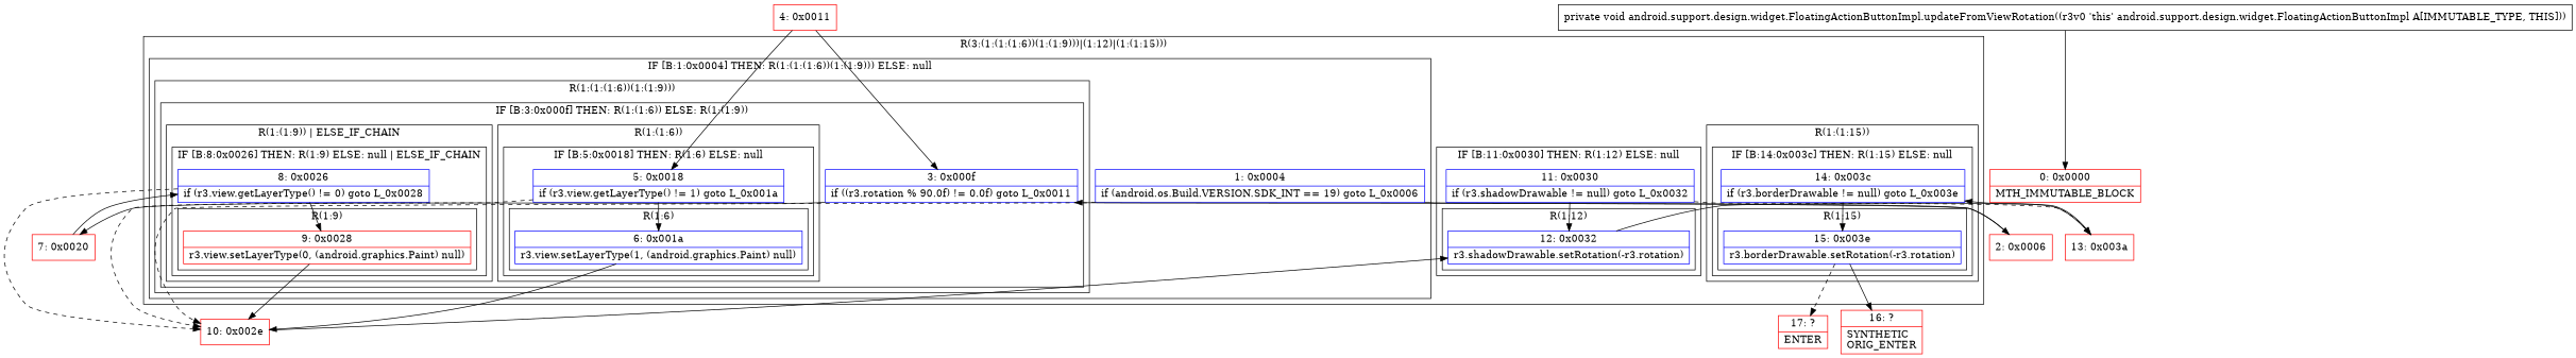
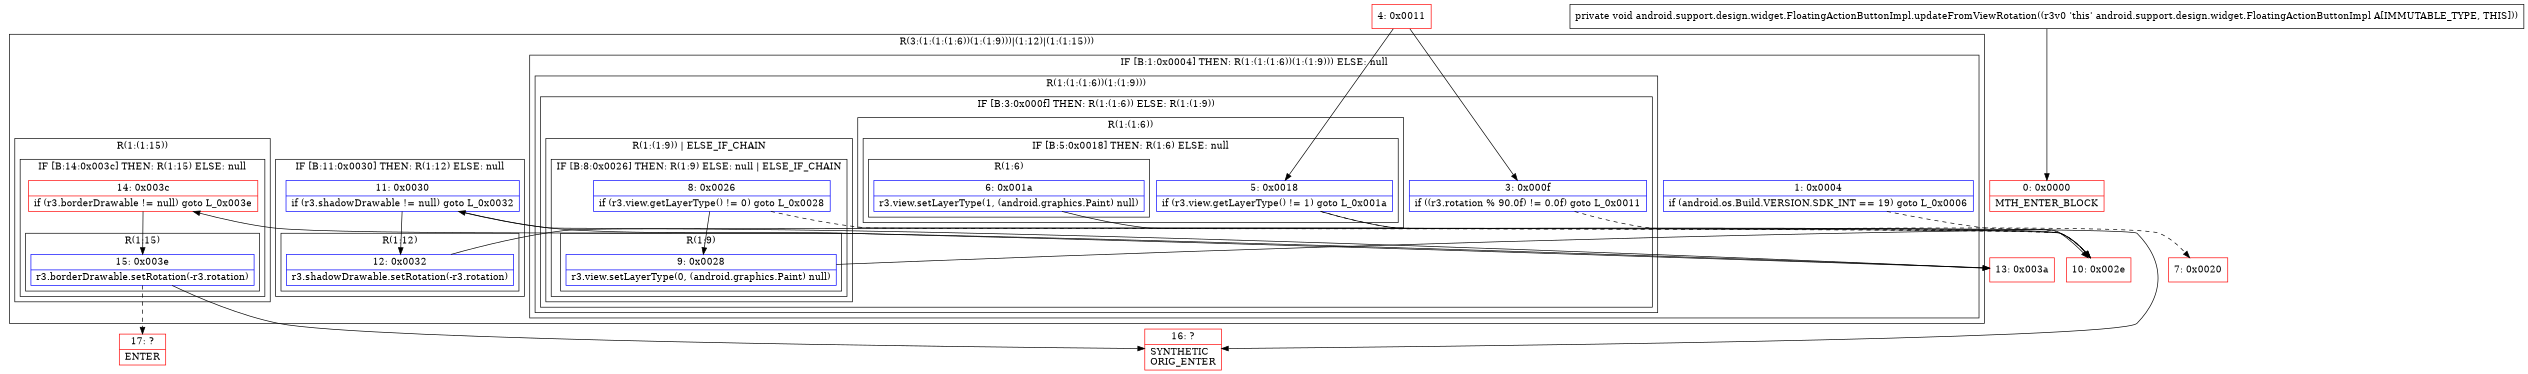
  digraph {
    node [color=blue shape=record]
    n1 [label="{6\:\ 0x001a|r3.view.setLayerType(1, (android.graphics.Paint) null)\l}"]
    n2 [label="{5\:\ 0x0018|if (r3.view.getLayerType() != 1) goto L_0x001a\l}"]
-   n3 [color=red label="{9\:\ 0x0028|r3.view.setLayerType(0, (android.graphics.Paint) null)\l}"]
+   n3 [label="{9\:\ 0x0028|r3.view.setLayerType(0, (android.graphics.Paint) null)\l}"]
    n4 [label="{8\:\ 0x0026|if (r3.view.getLayerType() != 0) goto L_0x0028\l}"]
    n5 [label="{3\:\ 0x000f|if ((r3.rotation % 90.0f) != 0.0f) goto L_0x0011\l}"]
    n6 [label="{1\:\ 0x0004|if (android.os.Build.VERSION.SDK_INT == 19) goto L_0x0006\l}"]
    n7 [label="{12\:\ 0x0032|r3.shadowDrawable.setRotation(\-r3.rotation)\l}"]
    n8 [label="{11\:\ 0x0030|if (r3.shadowDrawable != null) goto L_0x0032\l}"]
    n9 [label="{15\:\ 0x003e|r3.borderDrawable.setRotation(\-r3.rotation)\l}"]
-   n10 [label="{14\:\ 0x003c|if (r3.borderDrawable != null) goto L_0x003e\l}"]
+   n10 [color=red label="{14\:\ 0x003c|if (r3.borderDrawable != null) goto L_0x003e\l}"]
    n11 [color=red label="{10\:\ 0x002e}"]
    n12 [color=red label="{7\:\ 0x0020}"]
-   n13 [color=red label="{2\:\ 0x0006}"]
    n14 [color=red label="{13\:\ 0x003a}"]
    n15 [color=red label="{17\:\ ?|ENTER\l}"]
    n16 [color=red label="{16\:\ ?|SYNTHETIC\lORIG_ENTER\l}"]
    n17 [color=red label="{4\:\ 0x0011}"]
-   n18 [color=red label="{0\:\ 0x0000|MTH_IMMUTABLE_BLOCK\l}"]
+   n18 [color=red label="{0\:\ 0x0000|MTH_ENTER_BLOCK\l}"]
    n19 [label="{private void android.support.design.widget.FloatingActionButtonImpl.updateFromViewRotation((r3v0 'this' android.support.design.widget.FloatingActionButtonImpl A[IMMUTABLE_TYPE, THIS])) }" color=""]
    subgraph cluster_1 {
      label="R(3:(1:(1:(1:6))(1:(1:9)))|(1:12)|(1:(1:15)))"
      subgraph cluster_2 {
        label="IF [B:1:0x0004] THEN: R(1:(1:(1:6))(1:(1:9))) ELSE: null"
        n6
        subgraph cluster_3 {
          label="R(1:(1:(1:6))(1:(1:9)))"
          subgraph cluster_4 {
            label="IF [B:3:0x000f] THEN: R(1:(1:6)) ELSE: R(1:(1:9))"
            n5
            subgraph cluster_5 {
              label="R(1:(1:6))"
              subgraph cluster_6 {
                label="IF [B:5:0x0018] THEN: R(1:6) ELSE: null"
                n2
                subgraph cluster_7 {
                  label="R(1:6)"
                  n1
                }
              }
            }
            subgraph cluster_8 {
              label="R(1:(1:9)) | ELSE_IF_CHAIN\l"
              subgraph cluster_9 {
                label="IF [B:8:0x0026] THEN: R(1:9) ELSE: null | ELSE_IF_CHAIN\l"
                n4
                subgraph cluster_10 {
                  label="R(1:9)"
                  n3
                }
              }
            }
          }
        }
      }
      subgraph cluster_11 {
        label="IF [B:11:0x0030] THEN: R(1:12) ELSE: null"
        n8
        subgraph cluster_12 {
          label="R(1:12)"
          n7
        }
      }
      subgraph cluster_13 {
        label="R(1:(1:15))"
        subgraph cluster_14 {
          label="IF [B:14:0x003c] THEN: R(1:15) ELSE: null"
          n10
          subgraph cluster_15 {
            label="R(1:15)"
            n9
          }
        }
      }
    }
    n1 -> n11
-   n2 -> n1
+   n2 -> n16
    n2 -> n11 [style=dashed]
    n3 -> n11
    n4 -> n3
    n4 -> n11 [style=dashed]
-   n5 -> n12 [style=solid]
+   n5 -> n12 [style=dashed]
    n6 -> n11 [style=dashed]
-   n6 -> n13
    n7 -> n14
    n8 -> n7
-   n8 -> n14 [style=dashed]
+   n8 -> n14 [style=solid]
    n9 -> n15 [style=dashed]
    n9 -> n16
    n10 -> n9
-   n11 -> n7
-   n12 -> n4
-   n13 -> n5
+   n11 -> n8
    n14 -> n10
    n17 -> n2
    n17 -> n5
    n19 -> n18
  }
